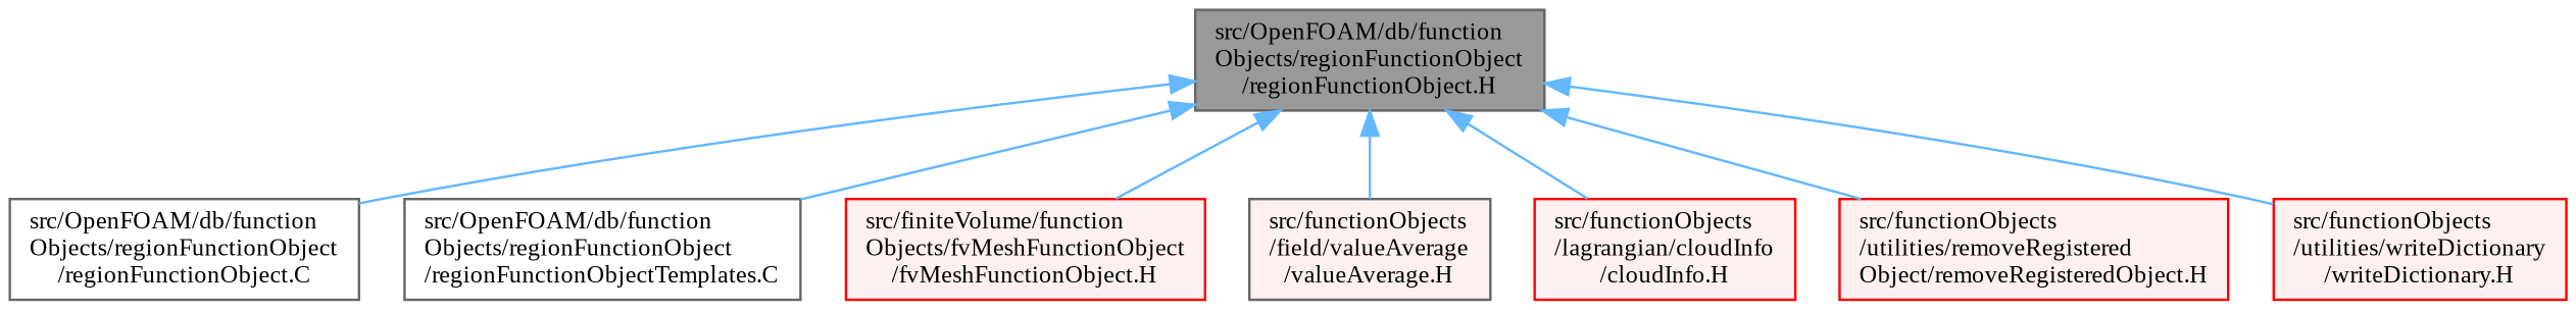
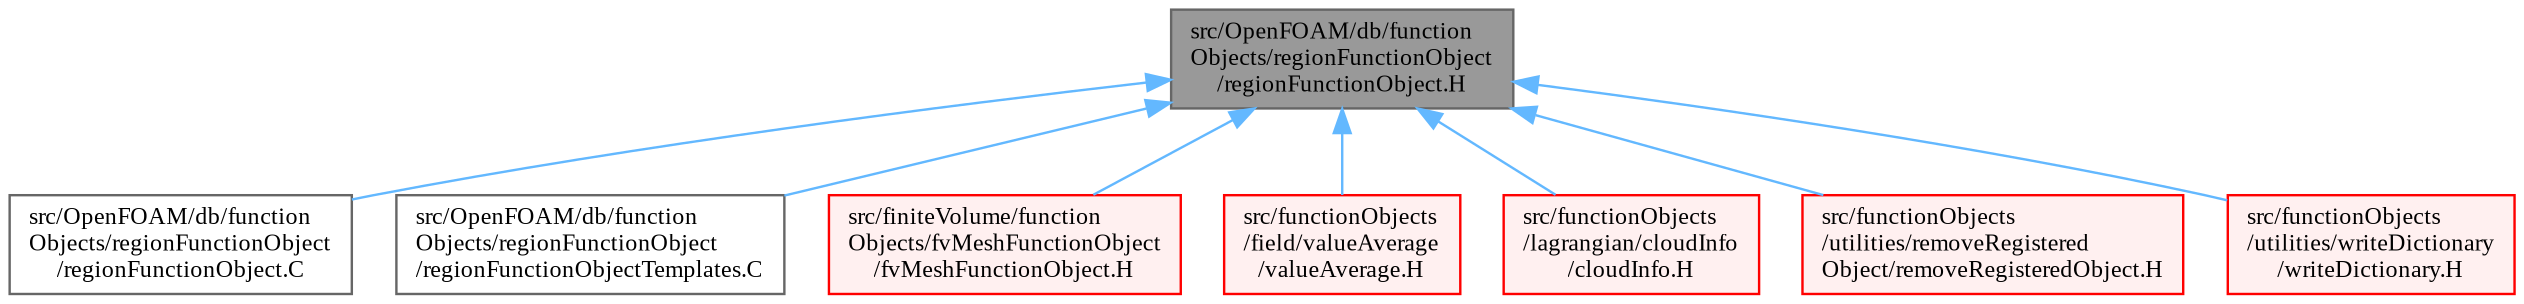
  digraph {
    fontname="Liberation Serif"
    node [color=red fillcolor="#FFF0F0" fontname="Liberation Serif" fontsize=10 shape=box style=filled]
    edge [color=steelblue1 dir=back fontname="Liberation Serif" fontsize=10 labelfontname=Helvetica labelfontsize=10 style=solid]
    n1 [color=gray40 fillcolor=grey60 fontcolor=black height=0.2 label="src/OpenFOAM/db/function\lObjects/regionFunctionObject\l/regionFunctionObject.H" width=0.4]
    n2 [color=grey40 fillcolor=white height=0.2 label="src/OpenFOAM/db/function\lObjects/regionFunctionObject\l/regionFunctionObject.C" width=0.4]
    n3 [color=grey40 fillcolor=white height=0.2 label="src/OpenFOAM/db/function\lObjects/regionFunctionObject\l/regionFunctionObjectTemplates.C" width=0.4]
    n4 [height=0.2 label="src/finiteVolume/function\lObjects/fvMeshFunctionObject\l/fvMeshFunctionObject.H" width=0.4]
-   n5 [color=grey40 height=0.2 label="src/functionObjects\l/field/valueAverage\l/valueAverage.H" width=0.4]
+   n5 [height=0.2 label="src/functionObjects\l/field/valueAverage\l/valueAverage.H" width=0.4]
    n6 [height=0.2 label="src/functionObjects\l/lagrangian/cloudInfo\l/cloudInfo.H" width=0.4]
    n7 [height=0.2 label="src/functionObjects\l/utilities/removeRegistered\lObject/removeRegisteredObject.H" width=0.4]
    n8 [height=0.2 label="src/functionObjects\l/utilities/writeDictionary\l/writeDictionary.H" width=0.4]
    n1 -> n2
    n1 -> n3
    n1 -> n4
    n1 -> n5
    n1 -> n6
    n1 -> n7
    n1 -> n8
  }
